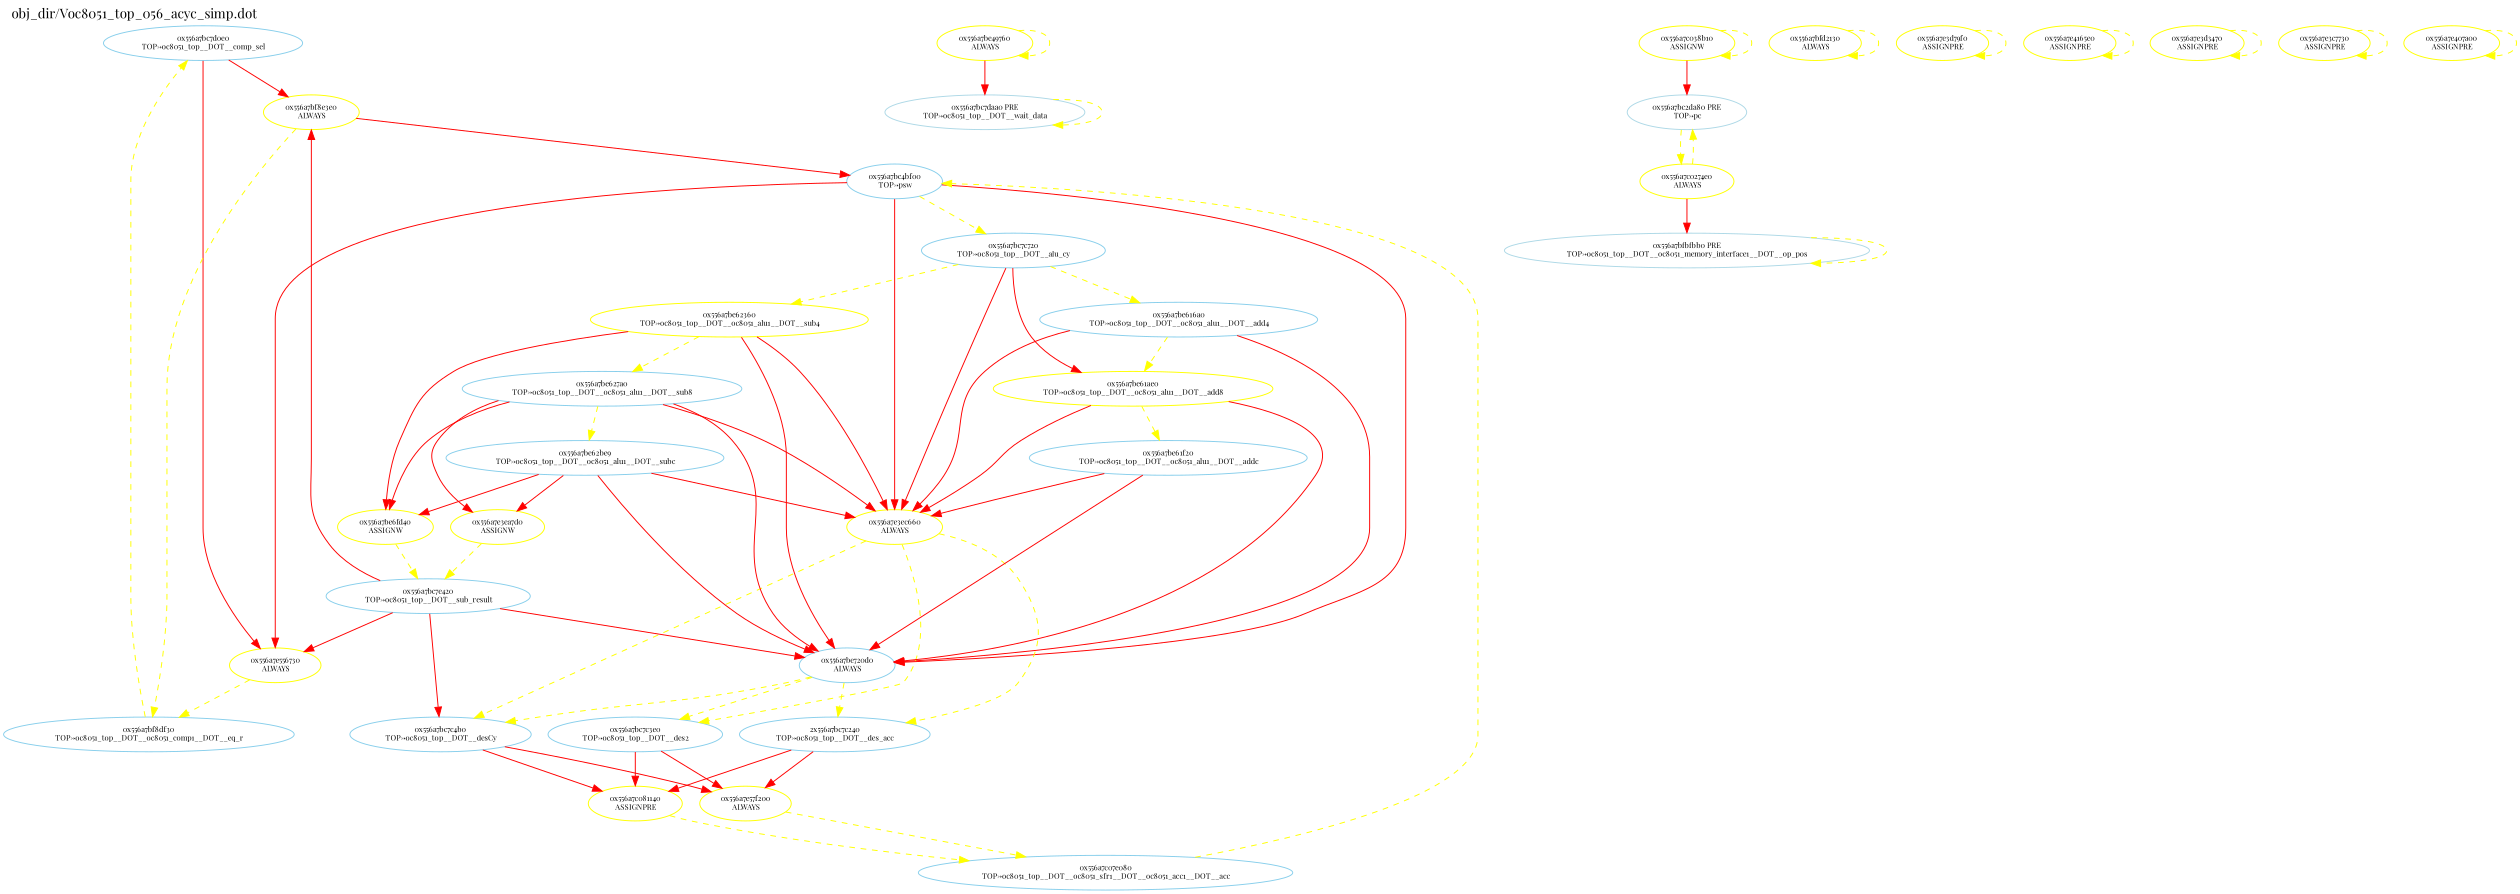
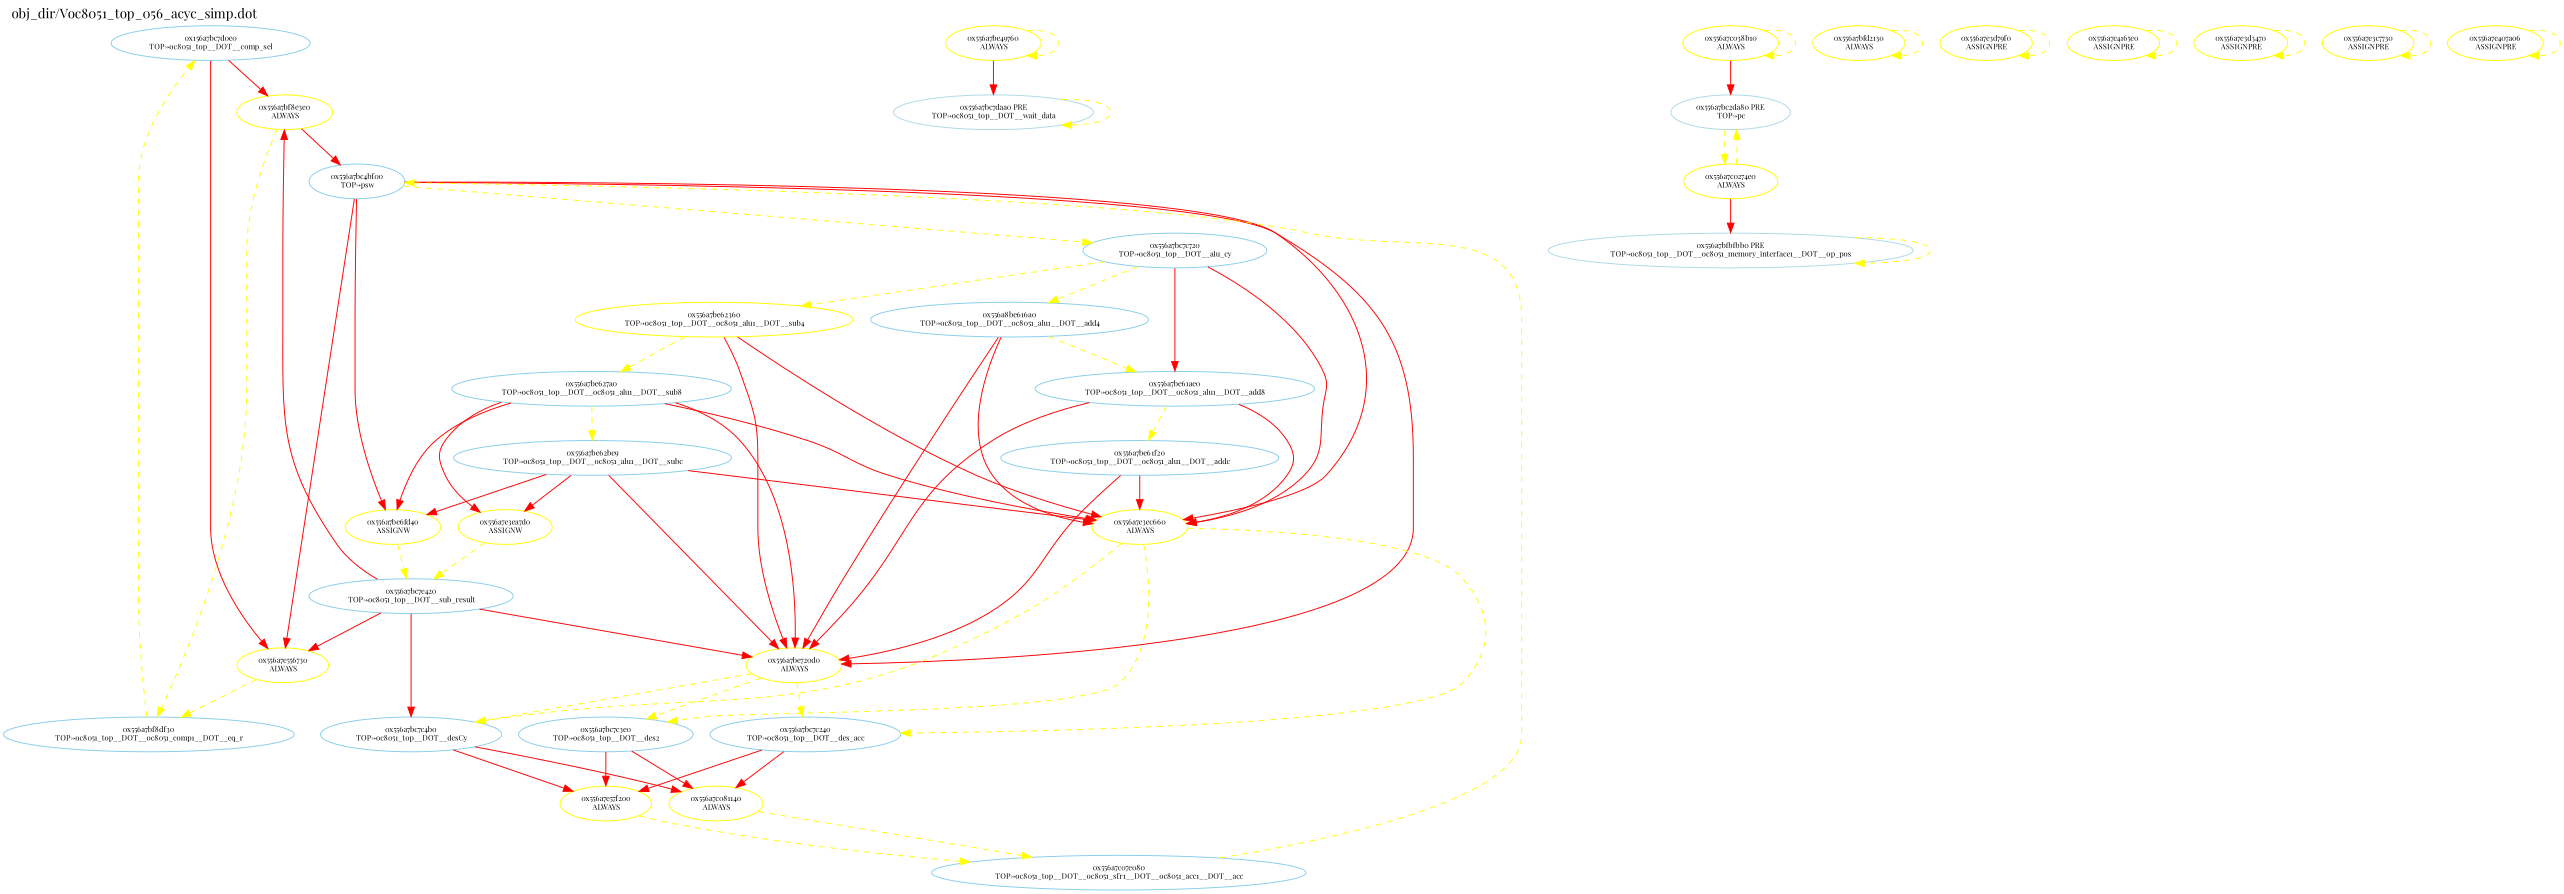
  digraph {
    fontname="Playfair Display"
    label="obj_dir/Voc8051_top_056_acyc_simp.dot"
    labeljust=l
    labelloc=t
    rankdir=TB
    node [color=yellow fontname="Playfair Display" fontsize=8]
    edge [color=red fontname="Playfair Display" fontsize=8 weight=8]
-   n1 [color=skyblue label="0x556a7bc7d0e0\n TOP->oc8051_top__DOT__comp_sel"]
+   n1 [color=skyblue label="0x156a7bc7d0e0\n TOP->oc8051_top__DOT__comp_sel"]
    n2 [label="0x556a7bf8e3e0\n ALWAYS"]
    n3 [label="0x556a7e556730\n ALWAYS"]
    n4 [color=skyblue label="0x556a7bf8df30\n TOP->oc8051_top__DOT__oc8051_comp1__DOT__eq_r"]
    n5 [color=skyblue label="0x556a7bc4bf00\n TOP->psw"]
    n6 [color=skyblue label="0x556a7bc7c720\n TOP->oc8051_top__DOT__alu_cy"]
-   n7 [color=skyblue label="0x556a7be616a0\n TOP->oc8051_top__DOT__oc8051_alu1__DOT__add4"]
+   n7 [color=skyblue label="0x556a8be616a0\n TOP->oc8051_top__DOT__oc8051_alu1__DOT__add4"]
    n8 [label="0x556a7be62360\n TOP->oc8051_top__DOT__oc8051_alu1__DOT__sub4"]
    n9 [label="0x556a7e3ec660\n ALWAYS"]
-   n10 [label="0x556a7be61ae0\n TOP->oc8051_top__DOT__oc8051_alu1__DOT__add8"]
-   n11 [color=skyblue label="0x556a7be720d0\n ALWAYS"]
+   n10 [color=skyblue label="0x556a7be61ae0\n TOP->oc8051_top__DOT__oc8051_alu1__DOT__add8"]
+   n11 [label="0x556a7be720d0\n ALWAYS"]
    n12 [color=skyblue label="0x556a7be627a0\n TOP->oc8051_top__DOT__oc8051_alu1__DOT__sub8"]
    n13 [label="0x556a7be6fd40\n ASSIGNW"]
-   n14 [color=skyblue label="2x556a7bc7c240\n TOP->oc8051_top__DOT__des_acc"]
+   n14 [color=skyblue label="0x556a7bc7c240\n TOP->oc8051_top__DOT__des_acc"]
    n15 [color=skyblue label="0x556a7bc7c3e0\n TOP->oc8051_top__DOT__des2"]
    n16 [color=skyblue label="0x556a7bc7c4b0\n TOP->oc8051_top__DOT__desCy"]
    n17 [color=skyblue label="0x556a7be61f20\n TOP->oc8051_top__DOT__oc8051_alu1__DOT__addc"]
    n18 [label="0x556a7e3ea7d0\n ASSIGNW"]
    n19 [color=skyblue label="0x556a7be62be9\n TOP->oc8051_top__DOT__oc8051_alu1__DOT__subc"]
    n20 [color=skyblue label="0x556a7bc7e420\n TOP->oc8051_top__DOT__sub_result"]
-   n21 [label="0x556a7c081140\n ASSIGNPRE"]
+   n21 [label="0x556a7c081140\n ALWAYS"]
    n22 [label="0x556a7e57f200\n ALWAYS"]
    n23 [color=skyblue label="0x556a7c07e080\n TOP->oc8051_top__DOT__oc8051_sfr1__DOT__oc8051_acc1__DOT__acc"]
    n24 [color=lightblue label="0x556a7bc7daa0 PRE\n TOP->oc8051_top__DOT__wait_data"]
    n25 [label="0x556a7be49760\n ALWAYS"]
    n26 [color=lightblue label="0x556a7bc2da80 PRE\n TOP->pc"]
    n27 [label="0x556a7c0274e0\n ALWAYS"]
    n28 [color=lightblue label="0x556a7bfbfbb0 PRE\n TOP->oc8051_top__DOT__oc8051_memory_interface1__DOT__op_pos"]
    n29 [label="0x556a7bfd2130\n ALWAYS"]
-   n30 [label="0x556a7c038b10\n ASSIGNW"]
+   n30 [label="0x556a7c038b10\n ALWAYS"]
    n31 [label="0x556a7e3d79f0\n ASSIGNPRE"]
    n32 [label="0x556a7e4165e0\n ASSIGNPRE"]
    n33 [label="0x556a7e3d3470\n ASSIGNPRE"]
    n34 [label="0x556a7e3c7730\n ASSIGNPRE"]
-   n35 [label="0x556a7e407a00\n ASSIGNPRE"]
+   n35 [label="0x556a7e407a06\n ASSIGNPRE"]
    n1 -> n2
    n1 -> n3
    n2 -> n4 [color=yellow style=dashed weight=1]
    n2 -> n5
    n3 -> n4 [color=yellow style=dashed weight=1]
    n4 -> n1 [color=yellow style=dashed weight=2]
    n5 -> n3
    n5 -> n6 [color=yellow style=dashed weight=2]
    n5 -> n9
    n5 -> n11
    n6 -> n7 [color=yellow style=dashed weight=2]
    n6 -> n8 [color=yellow style=dashed weight=2]
    n6 -> n9
    n6 -> n10
    n7 -> n9
    n7 -> n10 [color=yellow style=dashed weight=2]
    n7 -> n11
    n8 -> n9
    n8 -> n11
    n8 -> n12 [color=yellow style=dashed weight=2]
-   n8 -> n13
+   n5 -> n13
    n9 -> n14 [color=yellow style=dashed weight=1]
    n9 -> n15 [color=yellow style=dashed weight=1]
    n9 -> n16 [color=yellow style=dashed weight=1]
    n10 -> n9
    n10 -> n11
    n10 -> n17 [color=yellow style=dashed weight=2]
    n11 -> n14 [color=yellow style=dashed weight=1]
    n11 -> n15 [color=yellow style=dashed weight=1]
    n11 -> n16 [color=yellow style=dashed weight=1]
    n12 -> n9
    n12 -> n11
    n12 -> n13
    n12 -> n18
    n12 -> n19 [color=yellow style=dashed weight=2]
    n13 -> n20 [color=yellow style=dashed weight=1]
    n14 -> n21
    n14 -> n22
    n15 -> n21
    n15 -> n22
    n16 -> n21
    n16 -> n22
    n17 -> n9
    n17 -> n11
    n18 -> n20 [color=yellow style=dashed weight=1]
    n19 -> n9
    n19 -> n11
    n19 -> n13
    n19 -> n18
    n20 -> n2
    n20 -> n3
    n20 -> n11
    n20 -> n16
    n21 -> n23 [color=yellow style=dashed weight=1]
    n22 -> n23 [color=yellow style=dashed weight=1]
    n23 -> n5 [color=yellow style=dashed weight=2]
    n24 -> n24 [color=yellow style=dashed weight=3]
    n25 -> n24 [weight=32]
    n25 -> n25 [color=yellow style=dashed weight=3]
    n26 -> n27 [color=yellow style=dashed weight=3]
    n27 -> n26 [color=yellow style=dashed weight=3]
    n27 -> n28 [weight=32]
    n28 -> n28 [color=yellow style=dashed weight=3]
    n29 -> n29 [color=yellow style=dashed weight=6]
    n30 -> n26 [weight=32]
    n30 -> n30 [color=yellow style=dashed weight=3]
    n31 -> n31 [color=yellow style=dashed weight=3]
    n32 -> n32 [color=yellow style=dashed weight=3]
    n33 -> n33 [color=yellow style=dashed weight=3]
    n34 -> n34 [color=yellow style=dashed weight=3]
    n35 -> n35 [color=yellow style=dashed weight=3]
  }
